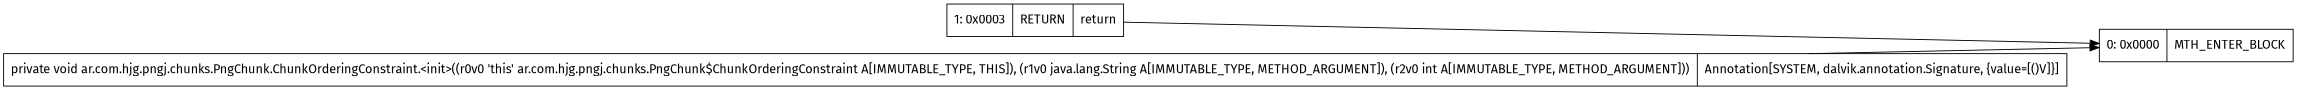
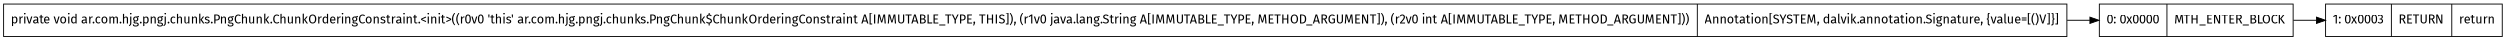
  digraph {
    rankdir=LR
    fontname="Fira Sans"
    node [shape=record fontname="Fira Sans"]
    edge [fontname="Fira Sans"]
    n1 [label="{0\:\ 0x0000|MTH_ENTER_BLOCK\l}"]
    n2 [label="{1\:\ 0x0003|RETURN\l|return\l}"]
    n3 [label="{private void ar.com.hjg.pngj.chunks.PngChunk.ChunkOrderingConstraint.\<init\>((r0v0 'this' ar.com.hjg.pngj.chunks.PngChunk$ChunkOrderingConstraint A[IMMUTABLE_TYPE, THIS]), (r1v0 java.lang.String A[IMMUTABLE_TYPE, METHOD_ARGUMENT]), (r2v0 int A[IMMUTABLE_TYPE, METHOD_ARGUMENT]))  | Annotation[SYSTEM, dalvik.annotation.Signature, \{value=[()V]\}]\l}"]
-   n2 -> n1
+   n1 -> n2
    n3 -> n1
  }
